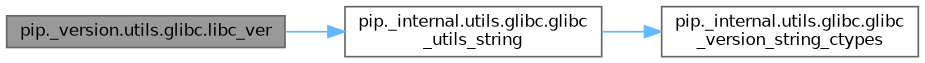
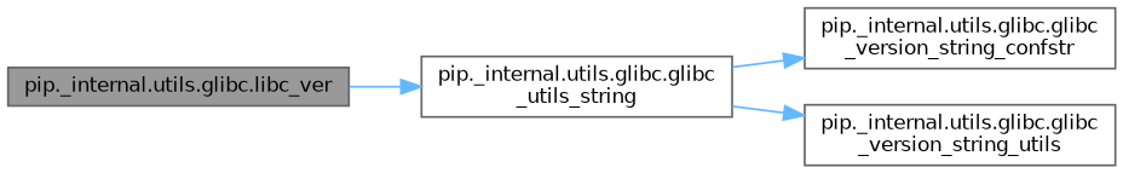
  digraph {
    rankdir=LR
    node [color=grey40 fillcolor=white fontname=Helvetica fontsize=10 shape=box style=filled]
    edge [color=steelblue1 fontname=Helvetica fontsize=10 labelfontname=Helvetica labelfontsize=10 style=solid]
-   n1 [color=gray40 fillcolor=grey60 fontcolor=black height=0.2 label="pip._version.utils.glibc.libc_ver" width=0.4]
+   n1 [color=gray40 fillcolor=grey60 fontcolor=black height=0.2 label="pip._internal.utils.glibc.libc_ver" width=0.4]
    n2 [height=0.2 label="pip._internal.utils.glibc.glibc\l_utils_string" width=0.4]
-   n4 [height=0.2 label="pip._internal.utils.glibc.glibc\l_version_string_ctypes" width=0.4]
+   n3 [height=0.2 label="pip._internal.utils.glibc.glibc\l_version_string_confstr" width=0.4]
+   n4 [height=0.2 label="pip._internal.utils.glibc.glibc\l_version_string_utils" width=0.4]
    n1 -> n2
+   n2 -> n3
    n2 -> n4
  }
